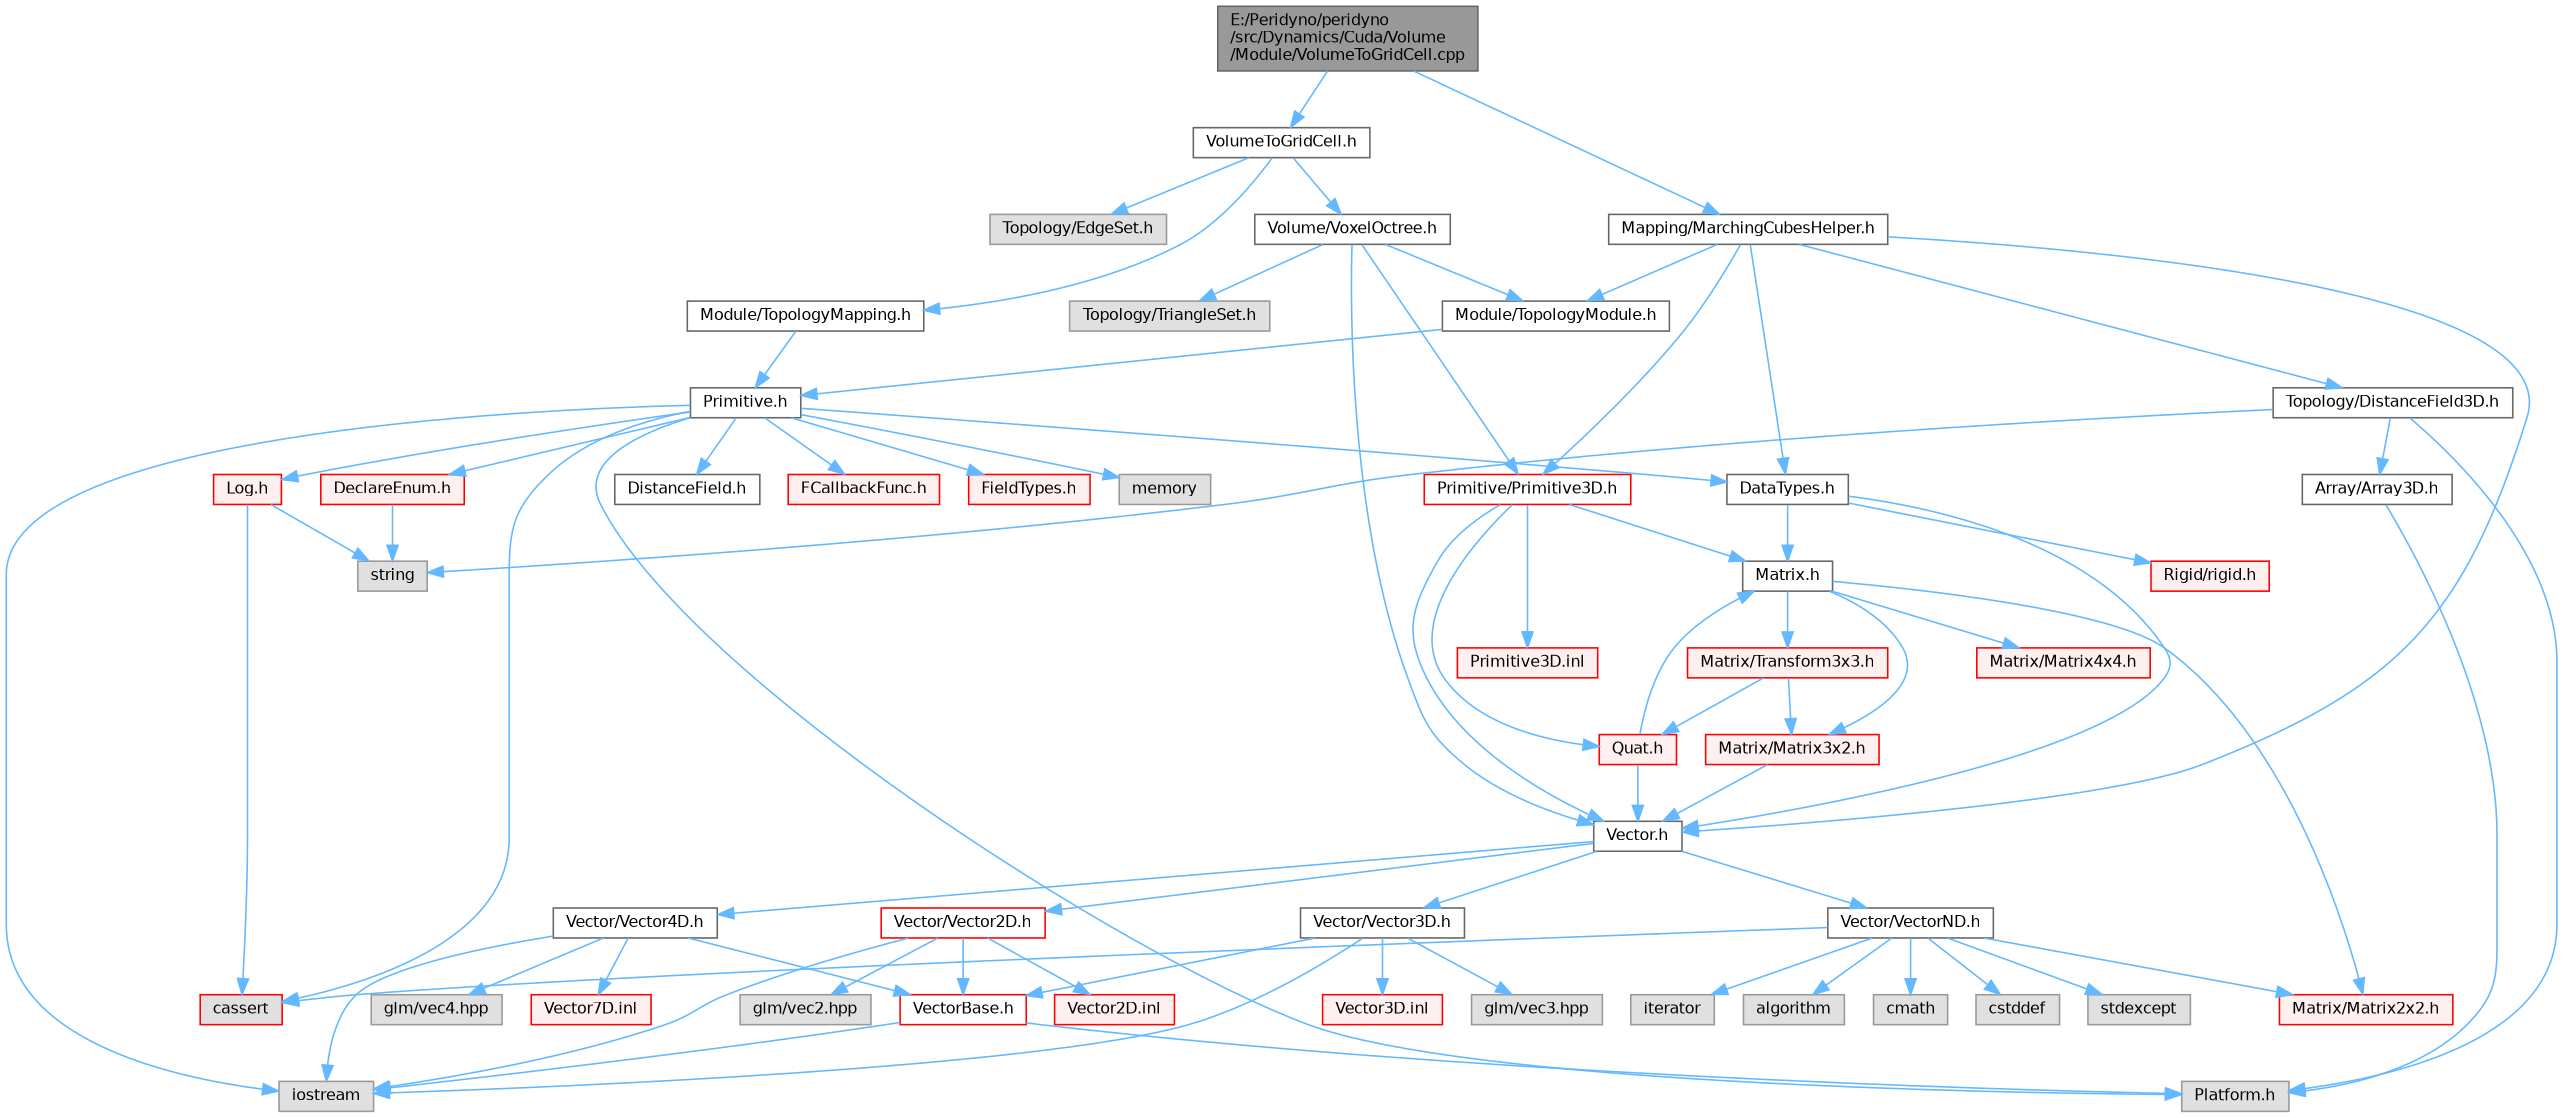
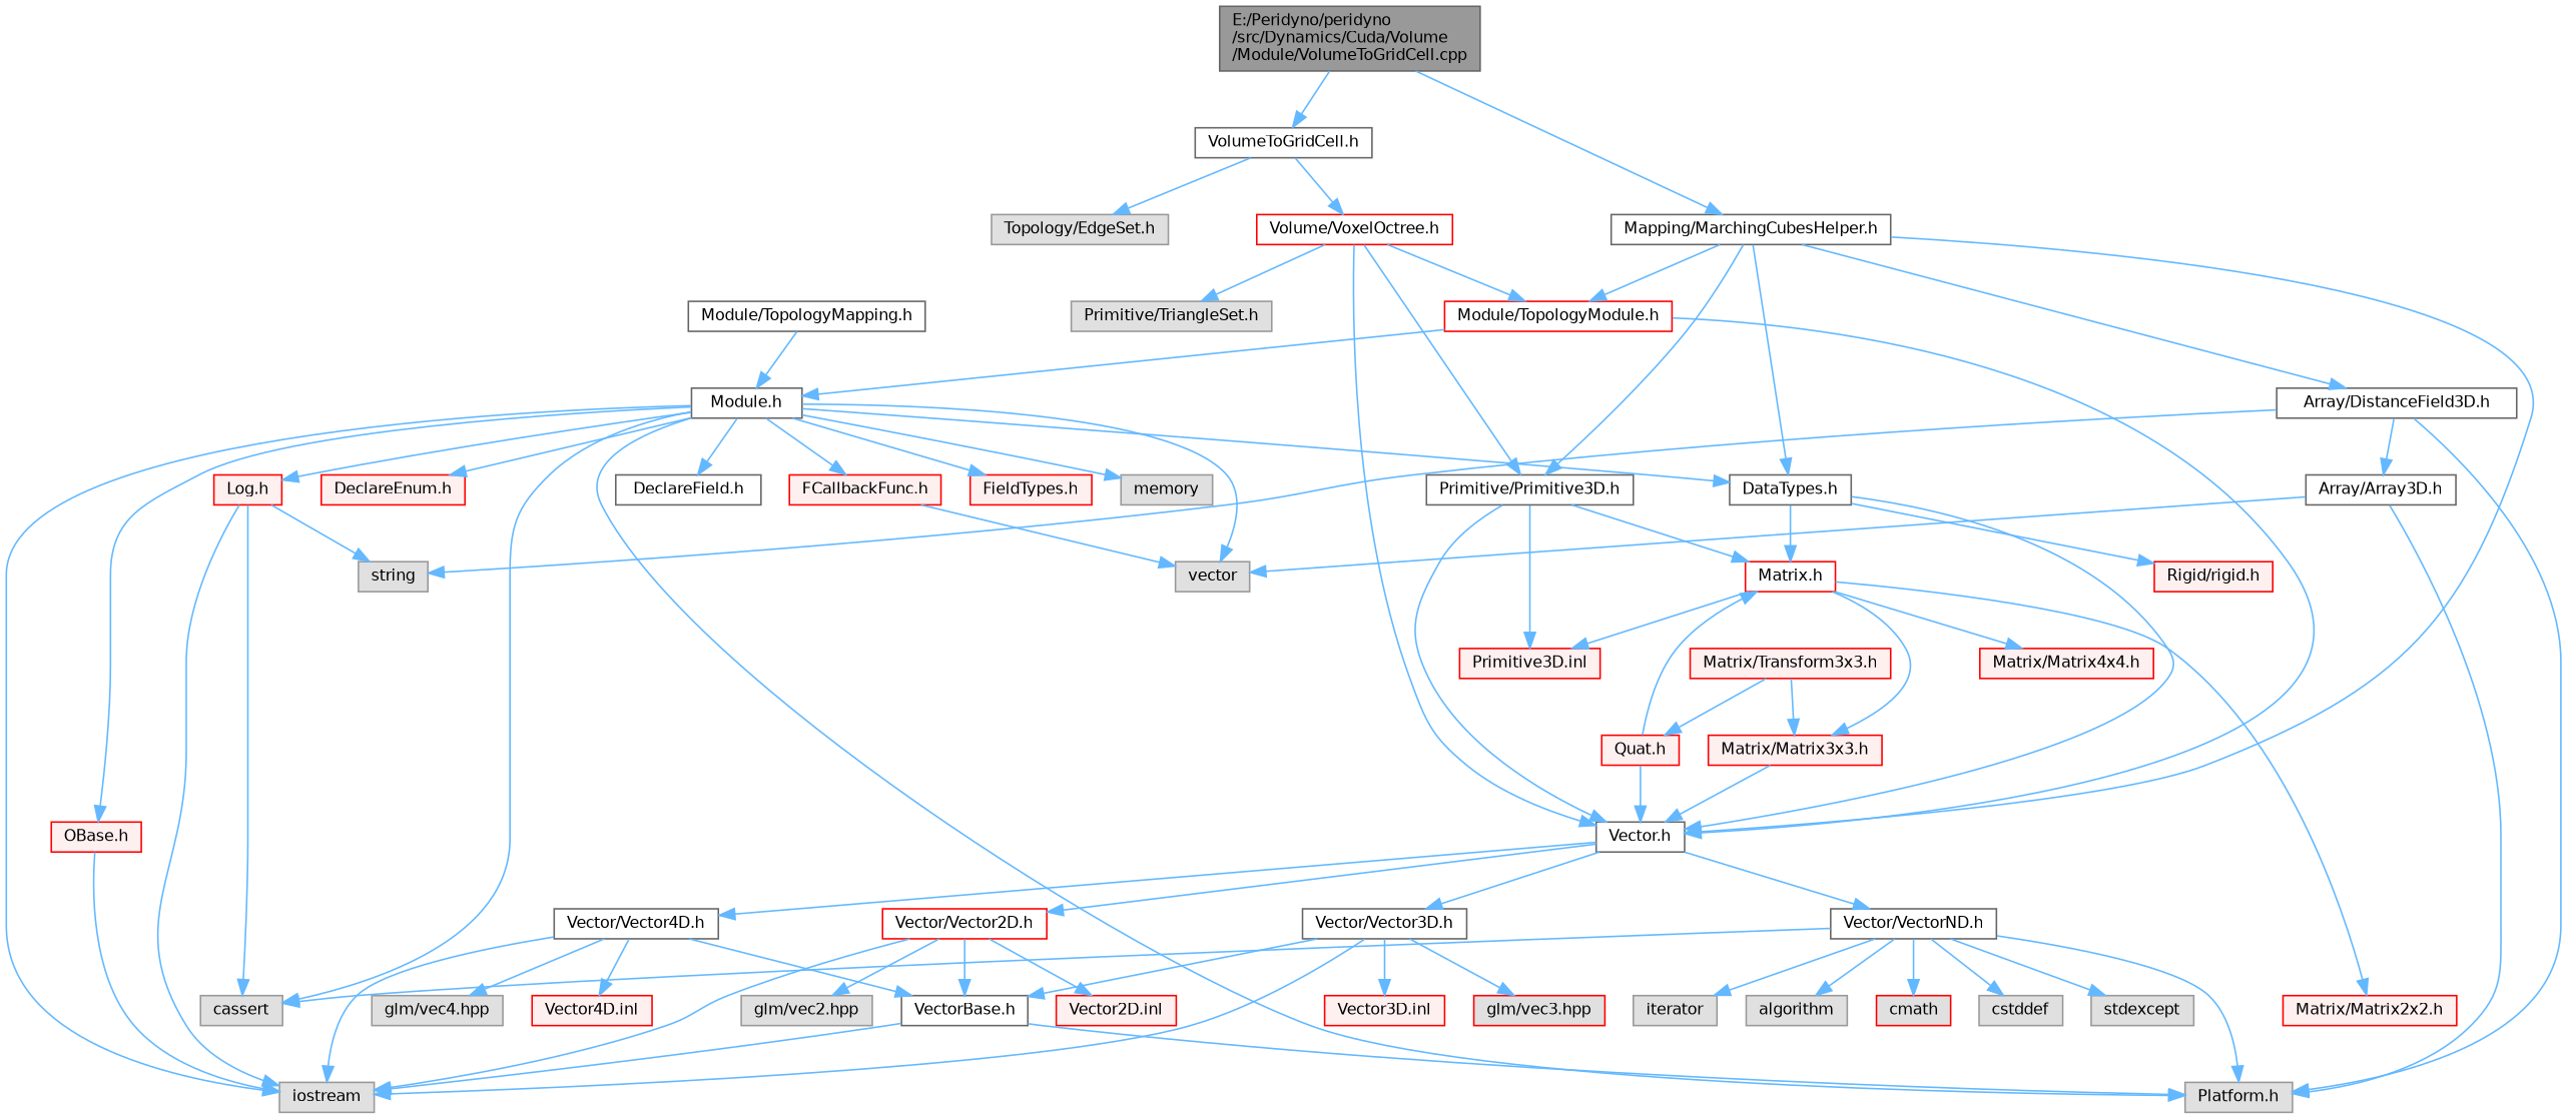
  digraph {
    node [color=grey40 fillcolor=white fontname=Helvetica fontsize=10 shape=box style=filled]
    edge [color=steelblue1 fontname=Helvetica fontsize=10 labelfontname=Helvetica labelfontsize=10 style=solid]
    n1 [color=gray40 fillcolor=grey60 fontcolor=black height=0.2 label="E:/Peridyno/peridyno\l/src/Dynamics/Cuda/Volume\l/Module/VolumeToGridCell.cpp" width=0.4]
    n2 [height=0.2 label="VolumeToGridCell.h" width=0.4]
    n3 [height=0.2 label="Mapping/MarchingCubesHelper.h" width=0.4]
    n4 [height=0.2 label="Module/TopologyMapping.h" width=0.4]
-   n5 [height=0.2 label="Volume/VoxelOctree.h" width=0.4]
+   n5 [color=red height=0.2 label="Volume/VoxelOctree.h" width=0.4]
    n6 [color=grey60 fillcolor="#E0E0E0" height=0.2 label="Topology/EdgeSet.h" width=0.4]
    n7 [height=0.2 label="DataTypes.h" width=0.4]
    n8 [height=0.2 label="Vector.h" width=0.4]
-   n9 [height=0.2 label="Module/TopologyModule.h" width=0.4]
-   n10 [color=red height=0.2 label="Primitive/Primitive3D.h" width=0.4]
-   n11 [height=0.2 label="Topology/DistanceField3D.h" width=0.4]
-   n12 [height=0.2 label="Primitive.h" width=0.4]
-   n13 [color=grey60 fillcolor="#E0E0E0" height=0.2 label="Topology/TriangleSet.h" width=0.4]
+   n9 [color=red height=0.2 label="Module/TopologyModule.h" width=0.4]
+   n10 [height=0.2 label="Primitive/Primitive3D.h" width=0.4]
+   n11 [height=0.2 label="Array/DistanceField3D.h" width=0.4]
+   n12 [height=0.2 label="Module.h" width=0.4]
+   n13 [color=grey60 fillcolor="#E0E0E0" height=0.2 label="Primitive/TriangleSet.h" width=0.4]
    n14 [color=grey60 fillcolor="#E0E0E0" height=0.2 label="Platform.h" width=0.4]
    n15 [color=grey60 fillcolor="#E0E0E0" height=0.2 label=memory width=0.4]
-   n17 [color=red fillcolor="#E0E0E0" height=0.2 label=cassert width=0.4]
+   n16 [color=grey60 fillcolor="#E0E0E0" height=0.2 label=vector width=0.4]
+   n17 [color=grey60 fillcolor="#E0E0E0" height=0.2 label=cassert width=0.4]
    n18 [color=grey60 fillcolor="#E0E0E0" height=0.2 label=iostream width=0.4]
+   n19 [color=red fillcolor="#FFF0F0" height=0.2 label="OBase.h" width=0.4]
    n20 [color=red fillcolor="#FFF0F0" height=0.2 label="Log.h" width=0.4]
    n21 [color=red fillcolor="#FFF0F0" height=0.2 label="DeclareEnum.h" width=0.4]
-   n22 [height=0.2 label="DistanceField.h" width=0.4]
+   n22 [height=0.2 label="DeclareField.h" width=0.4]
    n23 [color=red fillcolor="#FFF0F0" height=0.2 label="FCallbackFunc.h" width=0.4]
    n24 [color=red fillcolor="#FFF0F0" height=0.2 label="FieldTypes.h" width=0.4]
    n25 [color=grey60 fillcolor="#E0E0E0" height=0.2 label=string width=0.4]
-   n26 [height=0.2 label="Matrix.h" width=0.4]
+   n26 [color=red height=0.2 label="Matrix.h" width=0.4]
    n27 [color=red fillcolor="#FFF0F0" height=0.2 label="Rigid/rigid.h" width=0.4]
    n28 [color=red height=0.2 label="Vector/Vector2D.h" width=0.4]
    n29 [height=0.2 label="Vector/Vector3D.h" width=0.4]
    n30 [height=0.2 label="Vector/Vector4D.h" width=0.4]
    n31 [height=0.2 label="Vector/VectorND.h" width=0.4]
    n32 [color=red fillcolor="#FFF0F0" height=0.2 label="Matrix/Matrix2x2.h" width=0.4]
-   n33 [color=red fillcolor="#FFF0F0" height=0.2 label="Matrix/Matrix3x2.h" width=0.4]
+   n33 [color=red fillcolor="#FFF0F0" height=0.2 label="Matrix/Matrix3x3.h" width=0.4]
    n34 [color=red fillcolor="#FFF0F0" height=0.2 label="Matrix/Matrix4x4.h" width=0.4]
    n35 [color=red fillcolor="#FFF0F0" height=0.2 label="Matrix/Transform3x3.h" width=0.4]
    n36 [color=grey60 fillcolor="#E0E0E0" height=0.2 label="glm/vec2.hpp" width=0.4]
-   n37 [color=red height=0.2 label="VectorBase.h" width=0.4]
+   n37 [height=0.2 label="VectorBase.h" width=0.4]
    n38 [color=red fillcolor="#FFF0F0" height=0.2 label="Vector2D.inl" width=0.4]
-   n39 [color=grey60 fillcolor="#E0E0E0" height=0.2 label="glm/vec3.hpp" width=0.4]
+   n39 [color=red fillcolor="#E0E0E0" height=0.2 label="glm/vec3.hpp" width=0.4]
    n40 [color=red fillcolor="#FFF0F0" height=0.2 label="Vector3D.inl" width=0.4]
    n41 [color=grey60 fillcolor="#E0E0E0" height=0.2 label="glm/vec4.hpp" width=0.4]
-   n42 [color=red fillcolor="#FFF0F0" height=0.2 label="Vector7D.inl" width=0.4]
+   n42 [color=red fillcolor="#FFF0F0" height=0.2 label="Vector4D.inl" width=0.4]
    n43 [color=grey60 fillcolor="#E0E0E0" height=0.2 label=cstddef width=0.4]
    n44 [color=grey60 fillcolor="#E0E0E0" height=0.2 label=stdexcept width=0.4]
    n45 [color=grey60 fillcolor="#E0E0E0" height=0.2 label=iterator width=0.4]
    n46 [color=grey60 fillcolor="#E0E0E0" height=0.2 label=algorithm width=0.4]
-   n47 [color=grey60 fillcolor="#E0E0E0" height=0.2 label=cmath width=0.4]
+   n47 [color=red fillcolor="#E0E0E0" height=0.2 label=cmath width=0.4]
    n48 [color=red fillcolor="#FFF0F0" height=0.2 label="Quat.h" width=0.4]
    n49 [color=red fillcolor="#FFF0F0" height=0.2 label="Primitive3D.inl" width=0.4]
    n50 [height=0.2 label="Array/Array3D.h" width=0.4]
    n1 -> n2
    n1 -> n3
-   n2 -> n4
    n2 -> n5
    n2 -> n6
    n3 -> n7
    n3 -> n8
    n3 -> n9
    n3 -> n10
    n3 -> n11
    n4 -> n12
    n5 -> n8
    n5 -> n9
    n5 -> n10
    n5 -> n13
    n7 -> n8
    n7 -> n26
    n7 -> n27
    n8 -> n28
    n8 -> n29
    n8 -> n30
    n8 -> n31
+   n9 -> n8
    n9 -> n12
    n10 -> n8
    n10 -> n26
-   n10 -> n48
    n10 -> n49
    n11 -> n14
    n11 -> n25
    n11 -> n50
    n12 -> n7
    n12 -> n14
    n12 -> n15
+   n12 -> n16
    n12 -> n17
    n12 -> n18
+   n12 -> n19
    n12 -> n20
    n12 -> n21
    n12 -> n22
    n12 -> n23
    n12 -> n24
+   n19 -> n18
    n20 -> n17
+   n20 -> n18
    n20 -> n25
-   n21 -> n25
+   n23 -> n16
    n26 -> n32
    n26 -> n33
    n26 -> n34
-   n26 -> n35
+   n26 -> n49
    n28 -> n18
    n28 -> n36
    n28 -> n37
    n28 -> n38
    n29 -> n18
    n29 -> n37
    n29 -> n39
    n29 -> n40
    n30 -> n18
    n30 -> n37
    n30 -> n41
    n30 -> n42
-   n31 -> n32
+   n31 -> n14
    n31 -> n17
    n31 -> n43
    n31 -> n44
    n31 -> n45
    n31 -> n46
    n31 -> n47
    n33 -> n8
    n35 -> n33
    n35 -> n48
    n37 -> n14
    n37 -> n18
    n48 -> n8
    n48 -> n26
    n50 -> n14
+   n50 -> n16
  }
